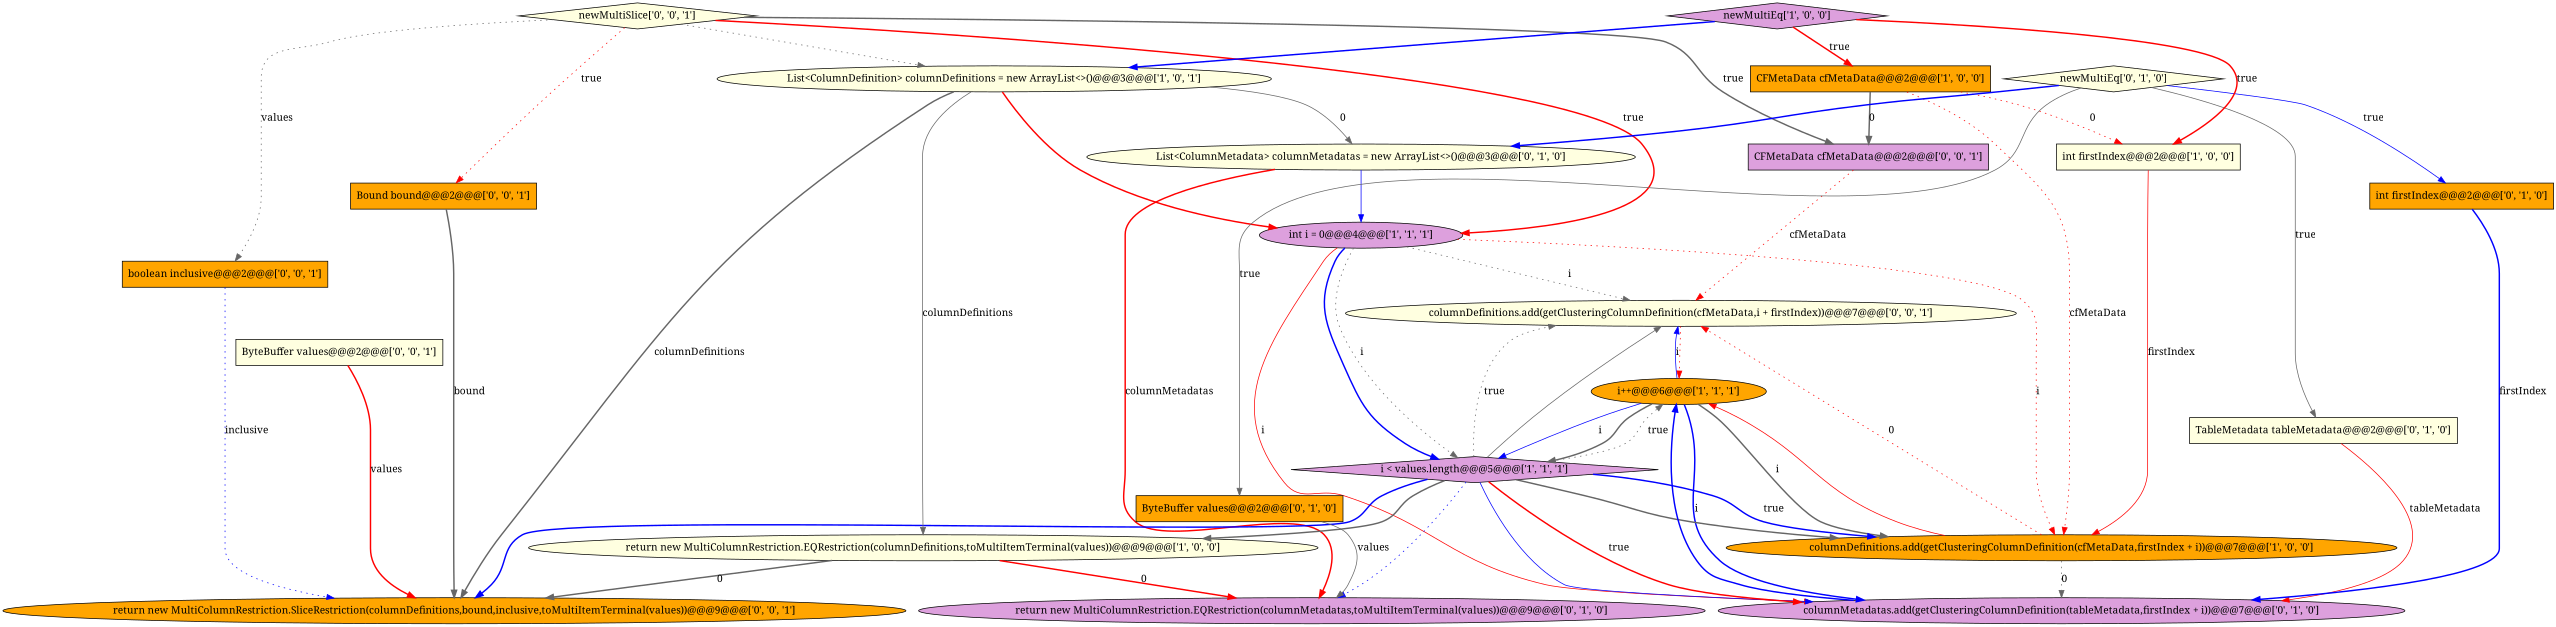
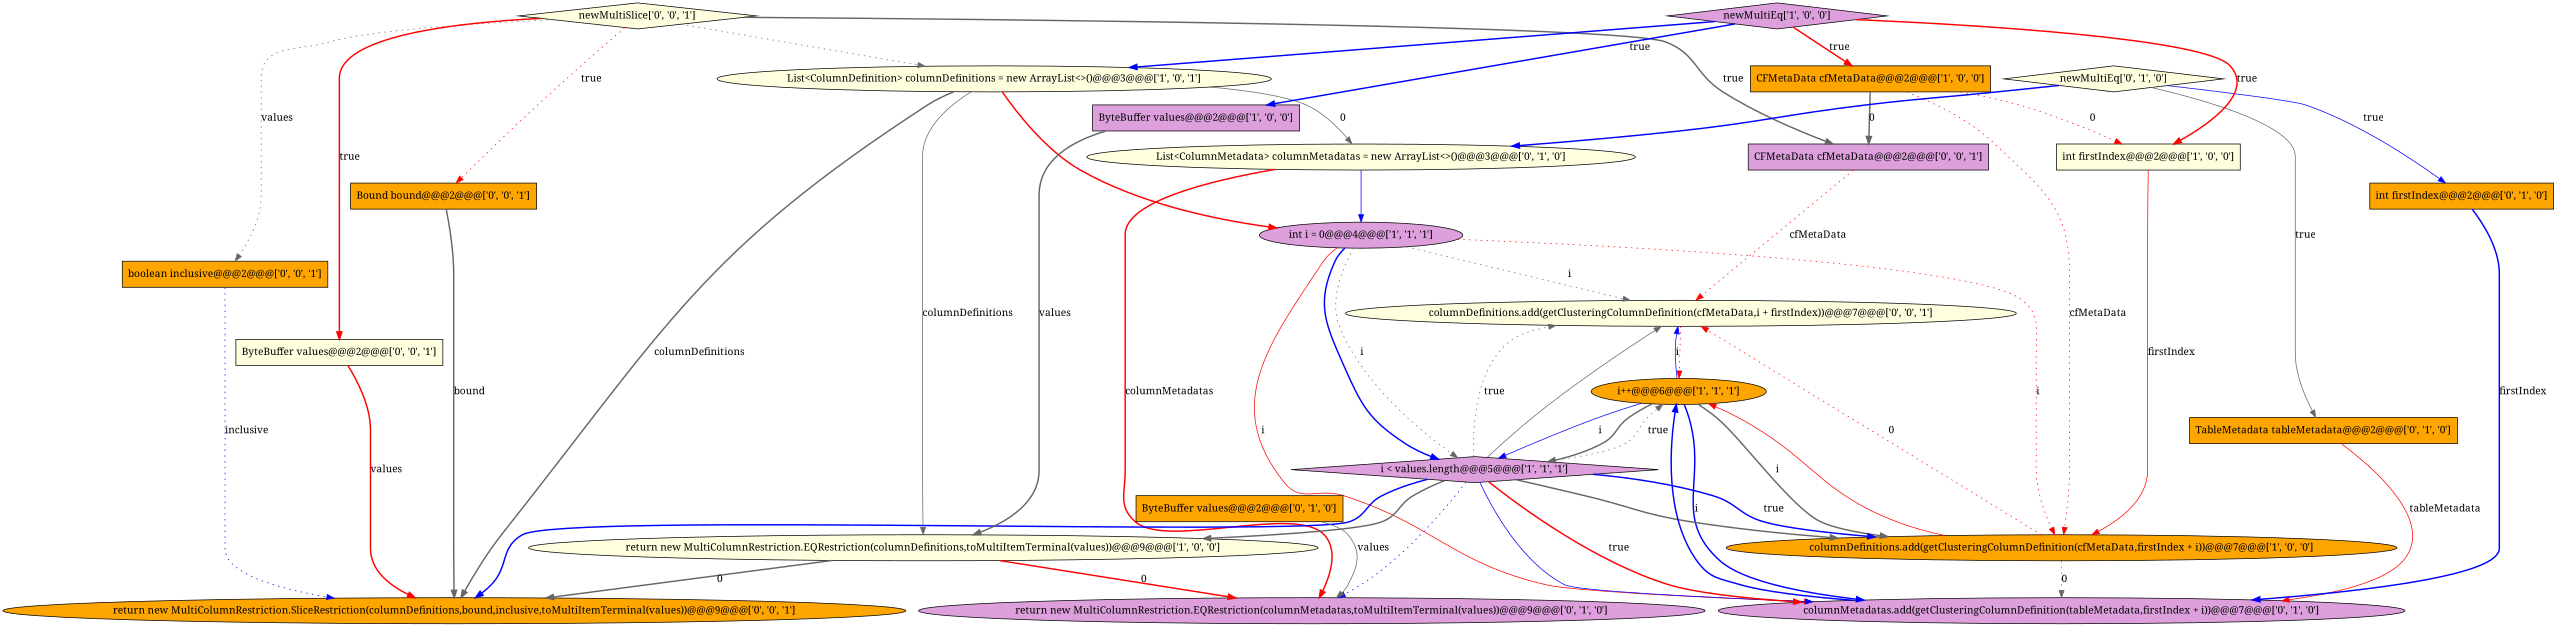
  digraph {
    fontname="Noto Serif"
    node [fillcolor=lightyellow fontname="Noto Serif" shape=box style=filled]
    edge [color=gray40 fontname="Noto Serif" style=bold]
    n1 [fillcolor=plum label="CFMetaData cfMetaData@@@2@@@['0', '0', '1']"]
    n2 [label="columnDefinitions.add(getClusteringColumnDefinition(cfMetaData,i + firstIndex))@@@7@@@['0', '0', '1']" shape=ellipse]
    n3 [fillcolor=orange label="i++@@@6@@@['1', '1', '1']" shape=ellipse]
    n4 [label="List<ColumnMetadata> columnMetadatas = new ArrayList<>()@@@3@@@['0', '1', '0']" shape=ellipse]
    n5 [fillcolor=plum label="int i = 0@@@4@@@['1', '1', '1']" shape=ellipse]
    n6 [fillcolor=plum label="return new MultiColumnRestriction.EQRestriction(columnMetadatas,toMultiItemTerminal(values))@@@9@@@['0', '1', '0']" shape=ellipse]
    n7 [fillcolor=orange label="columnDefinitions.add(getClusteringColumnDefinition(cfMetaData,firstIndex + i))@@@7@@@['1', '0', '0']" shape=ellipse]
    n8 [fillcolor=plum label="i < values.length@@@5@@@['1', '1', '1']" shape=diamond]
    n9 [fillcolor=plum label="columnMetadatas.add(getClusteringColumnDefinition(tableMetadata,firstIndex + i))@@@7@@@['0', '1', '0']" shape=ellipse]
    n10 [fillcolor=orange label="CFMetaData cfMetaData@@@2@@@['1', '0', '0']"]
    n11 [label="int firstIndex@@@2@@@['1', '0', '0']"]
-   n12 [label="TableMetadata tableMetadata@@@2@@@['0', '1', '0']"]
+   n12 [fillcolor=orange label="TableMetadata tableMetadata@@@2@@@['0', '1', '0']"]
    n13 [fillcolor=orange label="return new MultiColumnRestriction.SliceRestriction(columnDefinitions,bound,inclusive,toMultiItemTerminal(values))@@@9@@@['0', '0', '1']" shape=ellipse]
    n14 [label="return new MultiColumnRestriction.EQRestriction(columnDefinitions,toMultiItemTerminal(values))@@@9@@@['1', '0', '0']" shape=ellipse]
    n15 [fillcolor=orange label="Bound bound@@@2@@@['0', '0', '1']"]
    n16 [label="List<ColumnDefinition> columnDefinitions = new ArrayList<>()@@@3@@@['1', '0', '1']" shape=ellipse]
    n17 [fillcolor=orange label="boolean inclusive@@@2@@@['0', '0', '1']"]
+   n18 [fillcolor=plum label="ByteBuffer values@@@2@@@['1', '0', '0']"]
    n19 [label="newMultiSlice['0', '0', '1']" shape=diamond]
    n20 [label="ByteBuffer values@@@2@@@['0', '0', '1']"]
    n21 [label="newMultiEq['0', '1', '0']" shape=diamond]
    n22 [fillcolor=orange label="ByteBuffer values@@@2@@@['0', '1', '0']"]
    n23 [fillcolor=orange label="int firstIndex@@@2@@@['0', '1', '0']"]
    n24 [fillcolor=plum label="newMultiEq['1', '0', '0']" shape=diamond]
    n1 -> n2 [color=red label=cfMetaData style=dotted]
    n2 -> n3 [color=red style=dotted]
    n3 -> n2 [color=blue label=i style=solid]
    n3 -> n7 [label=i]
    n3 -> n8 [color=blue label=i style=solid]
    n3 -> n8
    n3 -> n9 [color=blue label=i]
    n4 -> n5 [color=blue style=solid]
    n4 -> n6 [color=red label=columnMetadatas]
    n5 -> n2 [label=i style=dotted]
    n5 -> n7 [color=red label=i style=dotted]
    n5 -> n8 [label=i style=dotted]
    n5 -> n8 [color=blue]
    n5 -> n9 [color=red label=i style=solid]
    n7 -> n2 [color=red label=0 style=dotted]
    n7 -> n3 [color=red style=solid]
    n7 -> n9 [label=0 style=dotted]
    n8 -> n2 [label=true style=dotted]
    n8 -> n2 [style=solid]
    n8 -> n3 [label=true style=dotted]
    n8 -> n6 [color=blue style=dotted]
    n8 -> n7
    n8 -> n7 [color=blue label=true]
    n8 -> n9 [color=blue style=solid]
    n8 -> n9 [color=red label=true]
    n8 -> n13 [color=blue]
    n8 -> n14
    n9 -> n3 [color=blue]
    n10 -> n1 [label=0]
    n10 -> n7 [color=red label=cfMetaData style=dotted]
    n10 -> n11 [color=red label=0 style=dotted]
    n11 -> n7 [color=red label=firstIndex style=solid]
    n12 -> n9 [color=red label=tableMetadata style=solid]
    n14 -> n6 [color=red label=0]
    n14 -> n13 [label=0]
    n15 -> n13 [label=bound]
    n16 -> n4 [label=0 style=solid]
    n16 -> n5 [color=red]
    n16 -> n13 [label=columnDefinitions]
    n16 -> n14 [label=columnDefinitions style=solid]
    n17 -> n13 [color=blue label=inclusive style=dotted]
+   n18 -> n14 [label=values]
    n19 -> n1 [label=true]
    n19 -> n15 [color=red label=true style=dotted]
    n19 -> n16 [style=dotted]
    n19 -> n17 [label=values style=dotted]
-   n19 -> n5 [color=red label=true]
+   n19 -> n20 [color=red label=true]
    n20 -> n13 [color=red label=values]
    n21 -> n4 [color=blue]
    n21 -> n12 [label=true style=solid]
-   n21 -> n22 [label=true style=solid]
    n21 -> n23 [color=blue label=true style=solid]
    n22 -> n6 [label=values style=solid]
    n23 -> n9 [color=blue label=firstIndex]
    n24 -> n10 [color=red label=true]
    n24 -> n11 [color=red label=true]
    n24 -> n16 [color=blue]
+   n24 -> n18 [color=blue label=true]
  }
